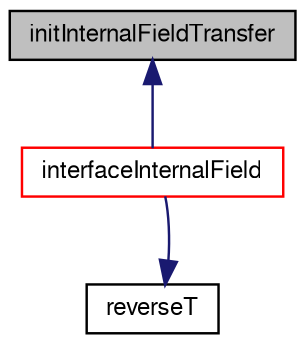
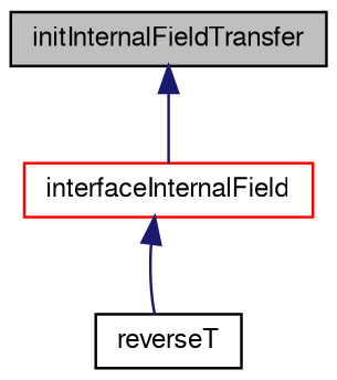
  digraph {
    rankdir=TB
    node [color=black fontname=FreeSans fontsize=10 shape=record]
    edge [color=midnightblue dir=back fontname=FreeSans fontsize=10 labelfontname=FreeSans labelfontsize=10 style=solid]
    n1 [fillcolor=grey75 fontcolor=black height=0.2 label=initInternalFieldTransfer style=filled width=0.4]
    n2 [color=red height=0.2 label=interfaceInternalField width=0.4]
    n3 [height=0.2 label=reverseT width=0.4]
    n1 -> n2
-   n3 -> n2
+   n2 -> n3
  }
